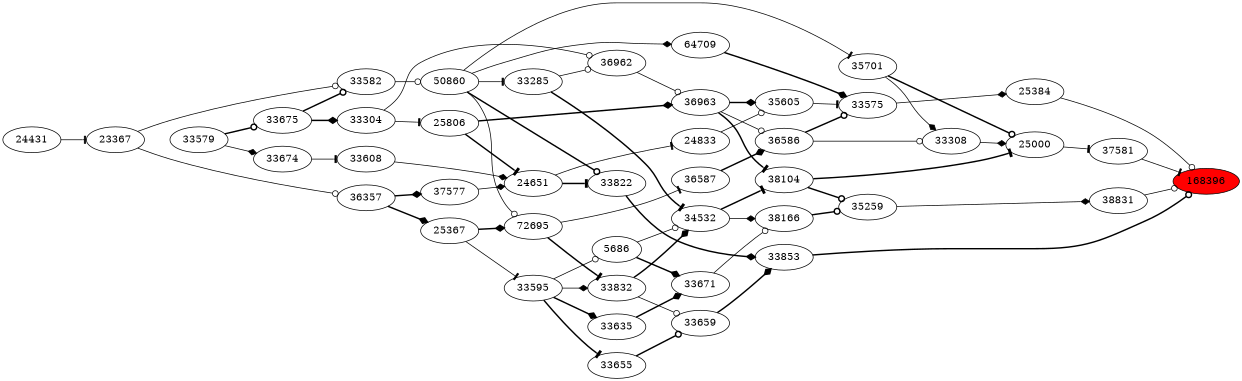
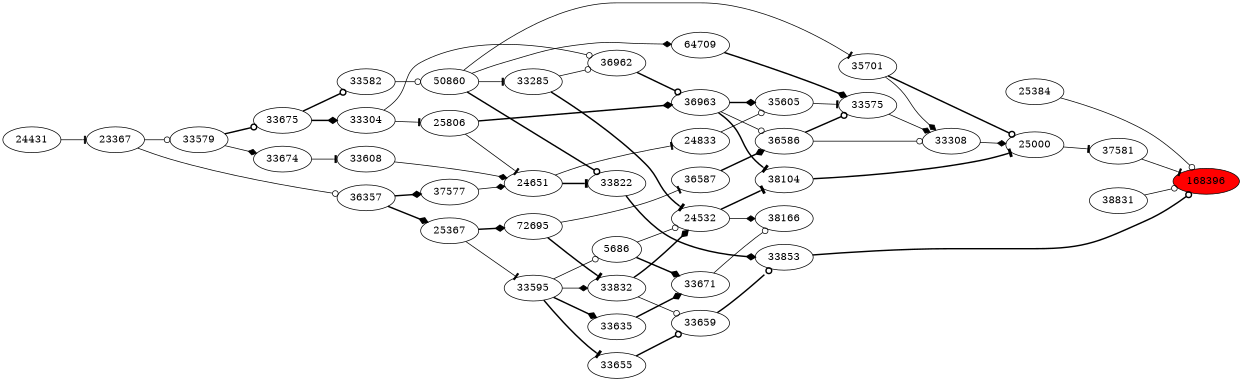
  strict digraph {
    rankdir=LR
    edge [arrowhead=odot style=solid]
    n1 [fillcolor=red label=168396 style=filled]
    n2 [label=37581]
    n3 [label=33853]
    n4 [label=25384]
    n5 [label=38831]
    n6 [label=25000]
    n7 [label=33659]
    n8 [label=33822]
    n9 [label=33575]
-   n10 [label=35259]
    n11 [label=33308]
    n12 [label=38104]
    n13 [label=35701]
    n14 [label=33655]
    n15 [label=33832]
-   n16 [label=34532]
+   n16 [label=24532]
    n17 [label=38166]
    n18 [label=24651]
    n19 [label=24833]
    n20 [label=35605]
    n21 [label=50860]
    n22 [label=64709]
    n23 [label=72695]
    n24 [label=33285]
    n25 [label=36587]
    n26 [label=36962]
    n27 [label=36586]
    n28 [label=36963]
    n29 [label=33595]
    n30 [label=5686]
    n31 [label=33635]
    n32 [label=33671]
    n33 [label=25806]
    n34 [label=33608]
    n35 [label=37577]
    n36 [label=33582]
    n37 [label=25367]
    n38 [label=33304]
    n39 [label=33674]
    n40 [label=36357]
    n41 [label=33675]
    n42 [label=33579]
    n43 [label=23367]
    n44 [label=24431]
    n2 -> n1 [arrowhead=tee]
    n3 -> n1 [style=bold]
    n4 -> n1
    n5 -> n1
    n6 -> n2 [arrowhead=tee]
-   n7 -> n3 [arrowhead=diamond style=bold]
+   n7 -> n3 [style=bold]
    n8 -> n3 [arrowhead=diamond style=bold]
-   n9 -> n4 [arrowhead=diamond]
-   n10 -> n5 [arrowhead=diamond]
+   n9 -> n11 [arrowhead=diamond]
    n11 -> n6 [arrowhead=diamond]
    n12 -> n6 [arrowhead=tee style=bold]
-   n12 -> n10 [style=bold]
    n13 -> n6 [style=bold]
    n13 -> n11 [arrowhead=diamond]
    n14 -> n7 [style=bold]
    n15 -> n7
    n15 -> n16 [arrowhead=diamond style=bold]
    n16 -> n12 [arrowhead=tee style=bold]
    n16 -> n17 [arrowhead=diamond]
-   n17 -> n10 [style=bold]
    n18 -> n8 [arrowhead=tee style=bold]
    n18 -> n19 [arrowhead=tee]
    n19 -> n20
    n20 -> n9 [arrowhead=tee]
    n21 -> n8 [style=bold]
    n21 -> n13 [arrowhead=tee]
    n21 -> n22 [arrowhead=diamond]
-   n21 -> n23
    n21 -> n24 [arrowhead=tee]
    n22 -> n9 [arrowhead=diamond style=bold]
    n23 -> n15 [arrowhead=tee style=bold]
    n23 -> n25 [arrowhead=tee]
    n24 -> n16 [arrowhead=tee style=bold]
    n24 -> n26
    n25 -> n27 [arrowhead=diamond style=bold]
-   n26 -> n28
+   n26 -> n28 [style=bold]
    n27 -> n9 [style=bold]
    n27 -> n11
    n28 -> n12 [arrowhead=tee style=bold]
    n28 -> n20 [arrowhead=diamond style=bold]
    n28 -> n27
    n29 -> n14 [arrowhead=tee style=bold]
    n29 -> n15 [arrowhead=diamond]
    n29 -> n30
    n29 -> n31 [arrowhead=diamond style=bold]
    n30 -> n16
    n30 -> n32 [arrowhead=diamond style=bold]
    n31 -> n32 [arrowhead=diamond style=bold]
    n32 -> n17
-   n33 -> n18 [arrowhead=tee style=bold]
+   n33 -> n18 [arrowhead=tee]
    n33 -> n28 [arrowhead=diamond style=bold]
    n34 -> n18 [arrowhead=diamond]
    n35 -> n18 [arrowhead=diamond]
    n36 -> n21
    n37 -> n23 [arrowhead=diamond style=bold]
    n37 -> n29 [arrowhead=tee]
    n38 -> n26
    n38 -> n33 [arrowhead=tee]
    n39 -> n34 [arrowhead=tee]
    n40 -> n35 [arrowhead=diamond style=bold]
    n40 -> n37 [arrowhead=diamond style=bold]
    n41 -> n36 [style=bold]
    n41 -> n38 [arrowhead=diamond style=bold]
    n42 -> n39 [arrowhead=diamond]
    n42 -> n41 [style=bold]
    n43 -> n40
-   n43 -> n36
+   n43 -> n42
    n44 -> n43 [arrowhead=tee]
  }
